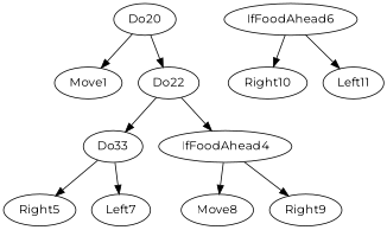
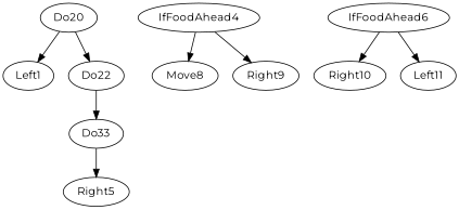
  digraph {
    fontname=Montserrat
    node [fontname=Montserrat]
    edge [fontname=Montserrat]
    Do20
-   Move1
+   Move1 [label=Left1]
    Do22
    Do33
    IfFoodAhead4
    Right5
-   Left7
    Move8
    Right9
    IfFoodAhead6
    Right10
    Left11
    Do20 -> Move1
    Do20 -> Do22
    Do22 -> Do33
-   Do22 -> IfFoodAhead4
    Do33 -> Right5
-   Do33 -> Left7
    IfFoodAhead4 -> Move8
    IfFoodAhead4 -> Right9
    IfFoodAhead6 -> Right10
    IfFoodAhead6 -> Left11
  }
